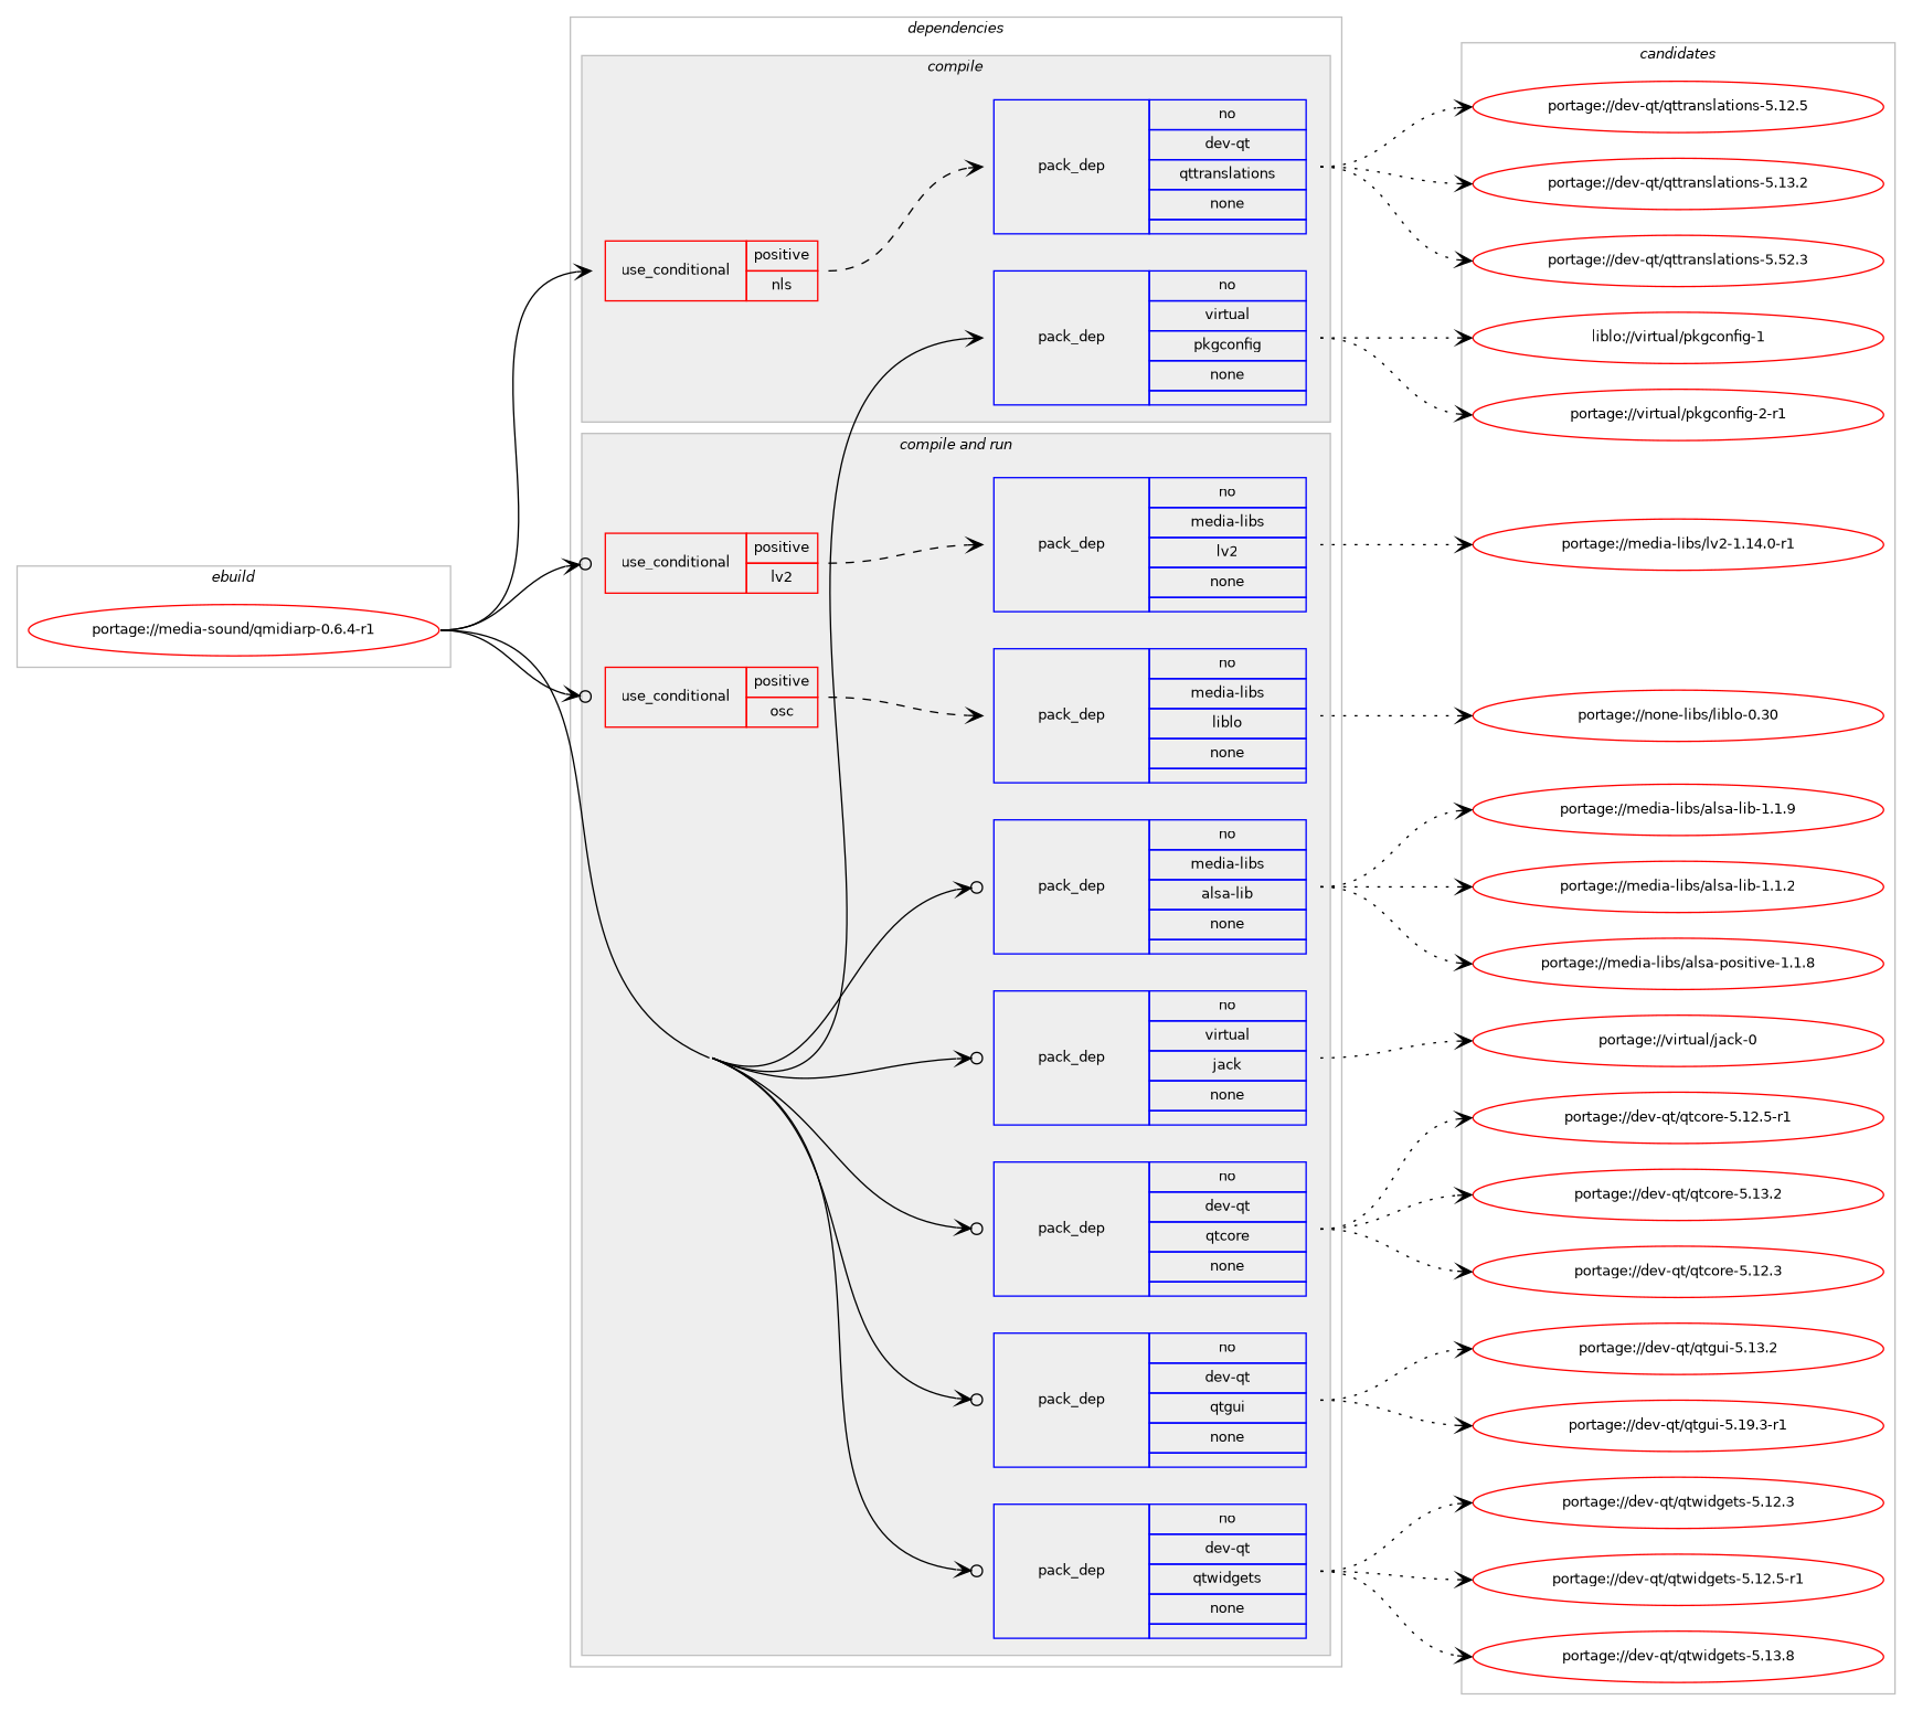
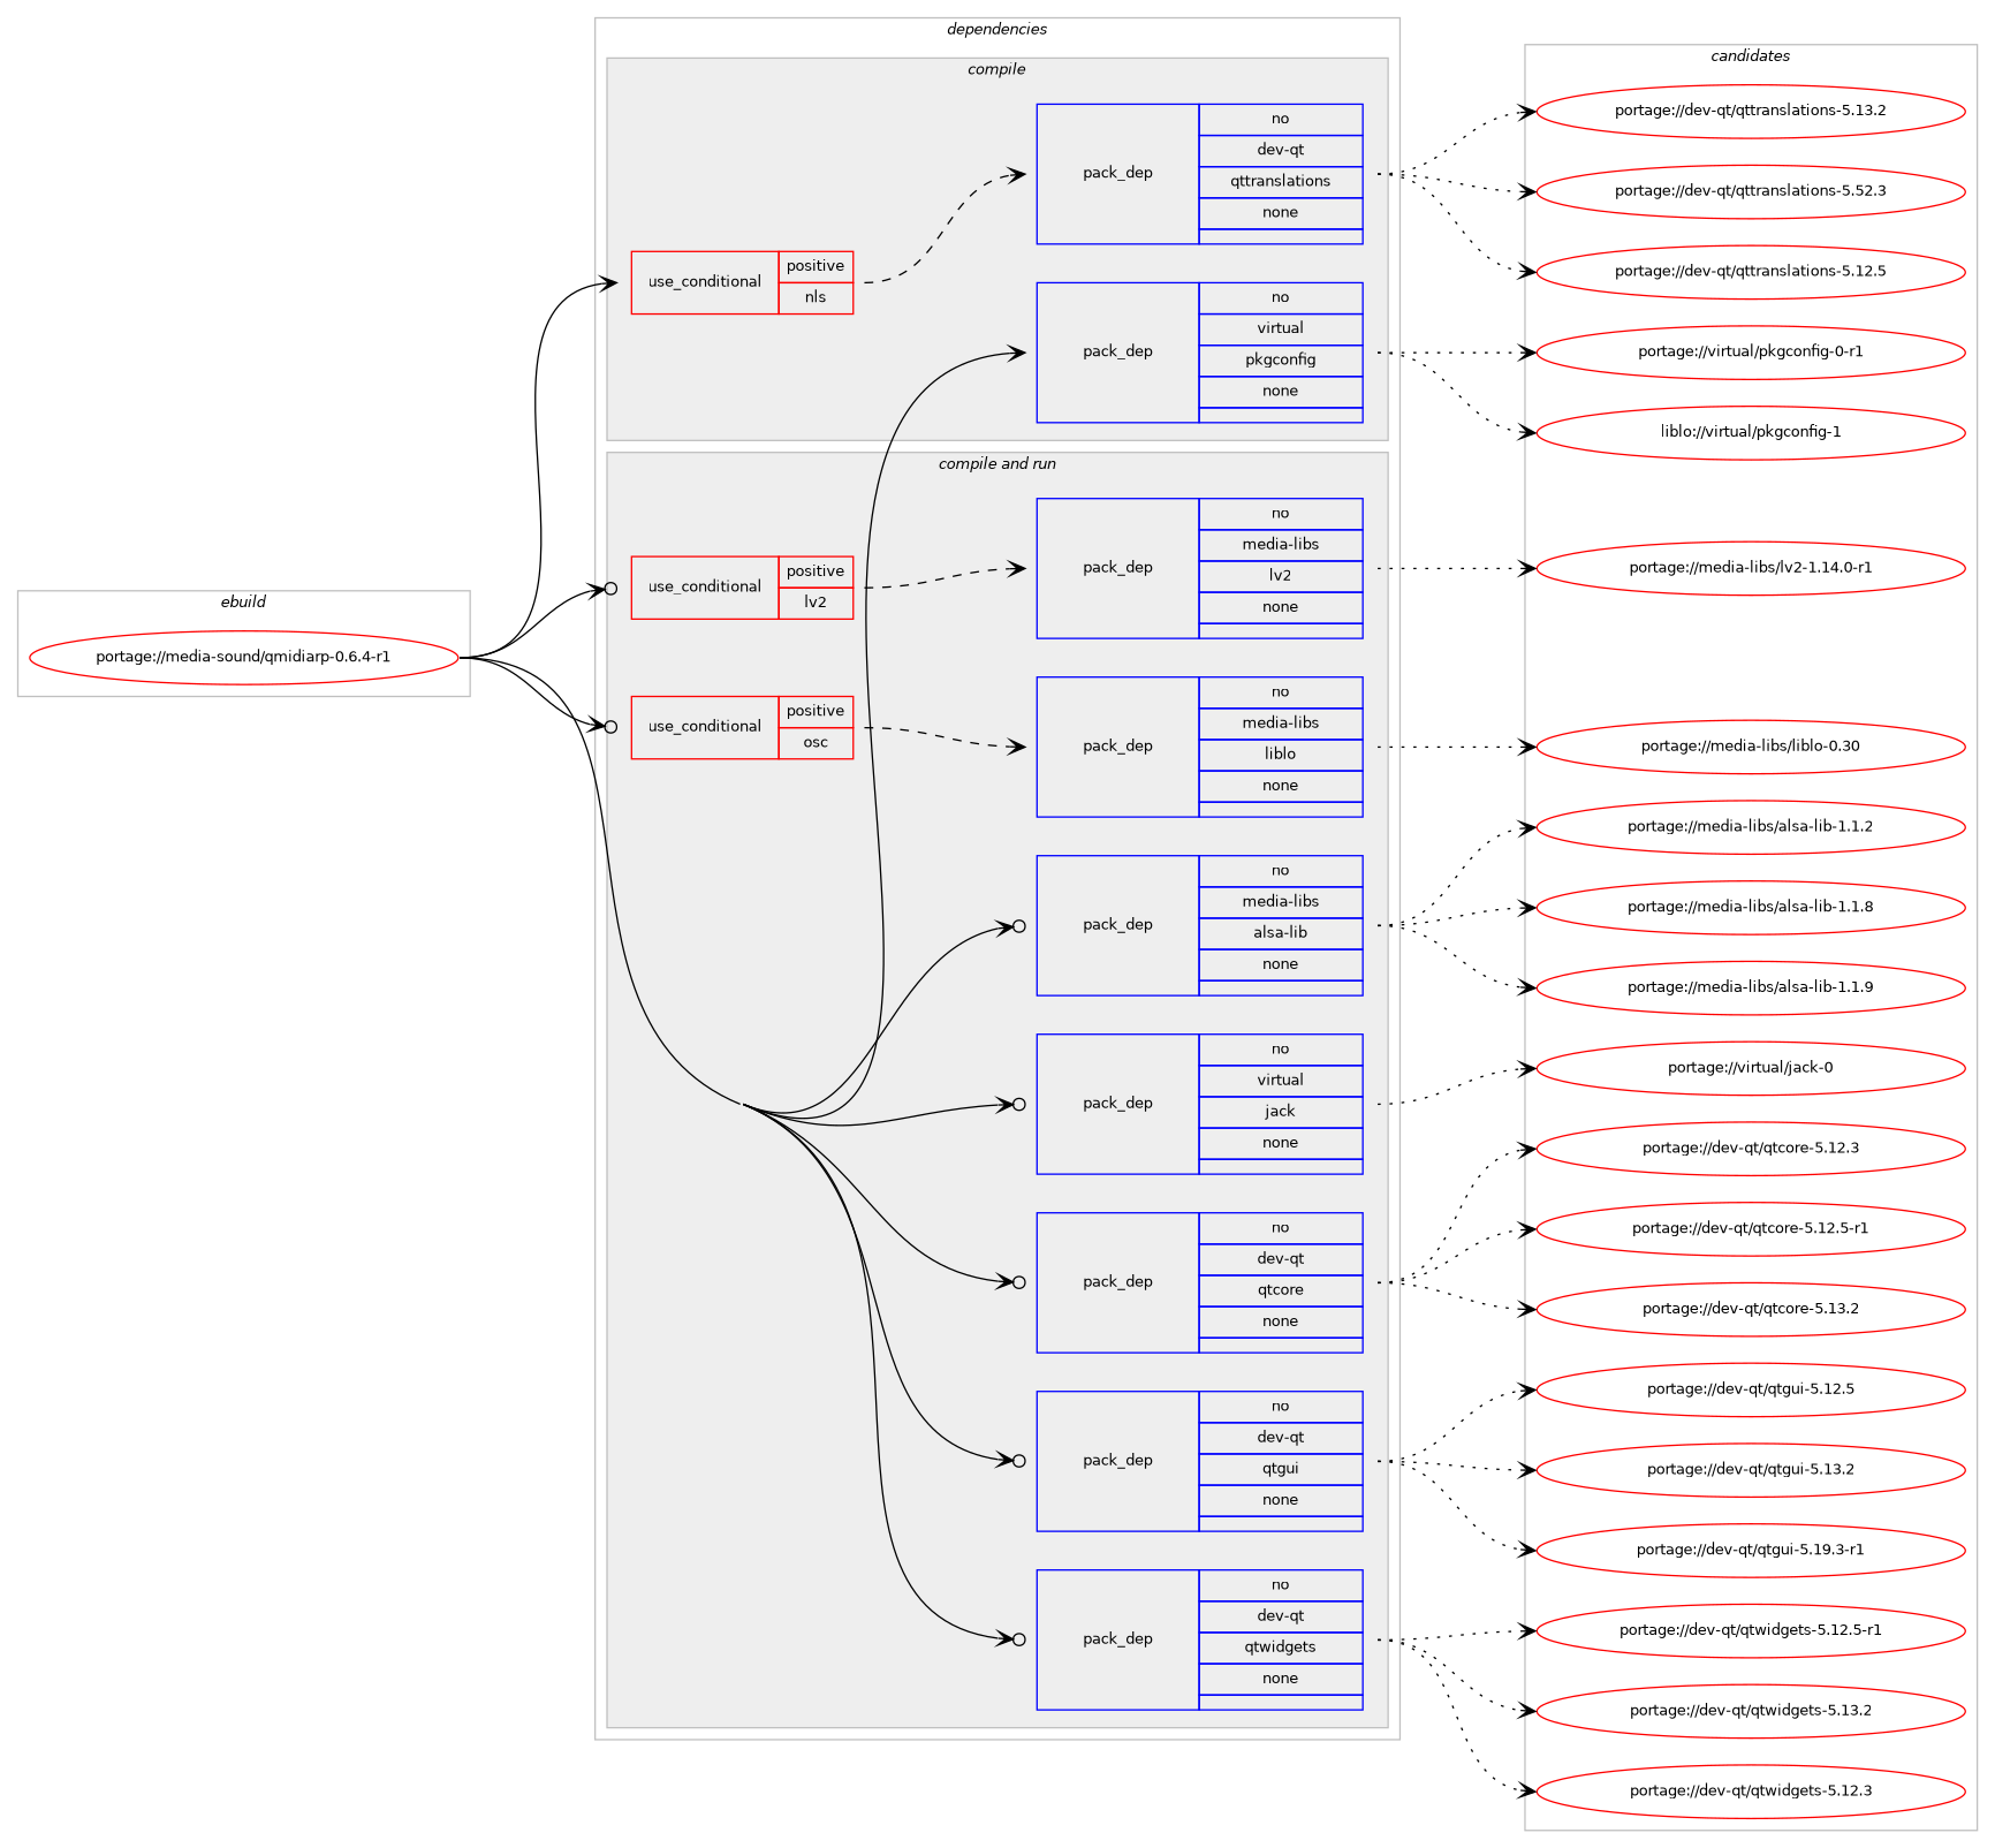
  digraph {
    compound=true
    concentrate=true
    fontname=Helvetica
    fontsize=10
    newrank=true
    rankdir=LR
    ranksep=1.5
    node [color=red fontname=Helvetica fontsize=10]
    edge [arrowhead=vee headport=w style=dotted tailport=e weight=100]
    n1 [label="portage://media-sound/qmidiarp-0.6.4-r1" width=4]
    n2 [color=blue label=<<TABLE BORDER="0" CELLBORDER="1" CELLSPACING="0" CELLPADDING="4" WIDTH="220"><TR><TD ROWSPAN="6" CELLPADDING="30">pack_dep</TD></TR><TR><TD WIDTH="110">no</TD></TR><TR><TD>dev-qt</TD></TR><TR><TD>qttranslations</TD></TR><TR><TD>none</TD></TR><TR><TD></TD></TR></TABLE>> shape=none]
    n3 [label=<<TABLE BORDER="0" CELLBORDER="1" CELLSPACING="0" CELLPADDING="4"><TR><TD ROWSPAN="3" CELLPADDING="10">use_conditional</TD></TR><TR><TD>positive</TD></TR><TR><TD>nls</TD></TR></TABLE>> shape=none]
    n4 [color=blue label=<<TABLE BORDER="0" CELLBORDER="1" CELLSPACING="0" CELLPADDING="4" WIDTH="220"><TR><TD ROWSPAN="6" CELLPADDING="30">pack_dep</TD></TR><TR><TD WIDTH="110">no</TD></TR><TR><TD>virtual</TD></TR><TR><TD>pkgconfig</TD></TR><TR><TD>none</TD></TR><TR><TD></TD></TR></TABLE>> shape=none]
    n5 [color=blue label=<<TABLE BORDER="0" CELLBORDER="1" CELLSPACING="0" CELLPADDING="4" WIDTH="220"><TR><TD ROWSPAN="6" CELLPADDING="30">pack_dep</TD></TR><TR><TD WIDTH="110">no</TD></TR><TR><TD>media-libs</TD></TR><TR><TD>lv2</TD></TR><TR><TD>none</TD></TR><TR><TD></TD></TR></TABLE>> shape=none]
    n6 [label=<<TABLE BORDER="0" CELLBORDER="1" CELLSPACING="0" CELLPADDING="4"><TR><TD ROWSPAN="3" CELLPADDING="10">use_conditional</TD></TR><TR><TD>positive</TD></TR><TR><TD>lv2</TD></TR></TABLE>> shape=none]
    n7 [color=blue label=<<TABLE BORDER="0" CELLBORDER="1" CELLSPACING="0" CELLPADDING="4" WIDTH="220"><TR><TD ROWSPAN="6" CELLPADDING="30">pack_dep</TD></TR><TR><TD WIDTH="110">no</TD></TR><TR><TD>virtual</TD></TR><TR><TD>jack</TD></TR><TR><TD>none</TD></TR><TR><TD></TD></TR></TABLE>> shape=none]
    n8 [color=blue label=<<TABLE BORDER="0" CELLBORDER="1" CELLSPACING="0" CELLPADDING="4" WIDTH="220"><TR><TD ROWSPAN="6" CELLPADDING="30">pack_dep</TD></TR><TR><TD WIDTH="110">no</TD></TR><TR><TD>media-libs</TD></TR><TR><TD>liblo</TD></TR><TR><TD>none</TD></TR><TR><TD></TD></TR></TABLE>> shape=none]
    n9 [label=<<TABLE BORDER="0" CELLBORDER="1" CELLSPACING="0" CELLPADDING="4"><TR><TD ROWSPAN="3" CELLPADDING="10">use_conditional</TD></TR><TR><TD>positive</TD></TR><TR><TD>osc</TD></TR></TABLE>> shape=none]
    n10 [color=blue label=<<TABLE BORDER="0" CELLBORDER="1" CELLSPACING="0" CELLPADDING="4" WIDTH="220"><TR><TD ROWSPAN="6" CELLPADDING="30">pack_dep</TD></TR><TR><TD WIDTH="110">no</TD></TR><TR><TD>dev-qt</TD></TR><TR><TD>qtcore</TD></TR><TR><TD>none</TD></TR><TR><TD></TD></TR></TABLE>> shape=none]
    n11 [color=blue label=<<TABLE BORDER="0" CELLBORDER="1" CELLSPACING="0" CELLPADDING="4" WIDTH="220"><TR><TD ROWSPAN="6" CELLPADDING="30">pack_dep</TD></TR><TR><TD WIDTH="110">no</TD></TR><TR><TD>dev-qt</TD></TR><TR><TD>qtgui</TD></TR><TR><TD>none</TD></TR><TR><TD></TD></TR></TABLE>> shape=none]
    n12 [color=blue label=<<TABLE BORDER="0" CELLBORDER="1" CELLSPACING="0" CELLPADDING="4" WIDTH="220"><TR><TD ROWSPAN="6" CELLPADDING="30">pack_dep</TD></TR><TR><TD WIDTH="110">no</TD></TR><TR><TD>dev-qt</TD></TR><TR><TD>qtwidgets</TD></TR><TR><TD>none</TD></TR><TR><TD></TD></TR></TABLE>> shape=none]
    n13 [color=blue label=<<TABLE BORDER="0" CELLBORDER="1" CELLSPACING="0" CELLPADDING="4" WIDTH="220"><TR><TD ROWSPAN="6" CELLPADDING="30">pack_dep</TD></TR><TR><TD WIDTH="110">no</TD></TR><TR><TD>media-libs</TD></TR><TR><TD>alsa-lib</TD></TR><TR><TD>none</TD></TR><TR><TD></TD></TR></TABLE>> shape=none]
    n14 [label="portage://dev-qt/qttranslations-5.52.3" width=4]
    n15 [label="portage://dev-qt/qttranslations-5.12.5" width=4]
    n16 [label="portage://dev-qt/qttranslations-5.13.2" width=4]
-   n17 [label="portage://virtual/pkgconfig-2-r1" width=4]
+   n17 [label="portage://virtual/pkgconfig-0-r1" width=4]
    n18 [label="liblo://virtual/pkgconfig-1" width=4]
    n19 [label="portage://media-libs/lv2-1.14.0-r1" width=4]
-   n20 [label="portage://none-libs/liblo-0.30" width=4]
+   n20 [label="portage://media-libs/liblo-0.30" width=4]
    n21 [label="portage://dev-qt/qtcore-5.12.3" width=4]
    n22 [label="portage://dev-qt/qtcore-5.12.5-r1" width=4]
    n23 [label="portage://dev-qt/qtcore-5.13.2" width=4]
    n24 [label="portage://dev-qt/qtgui-5.19.3-r1" width=4]
+   n25 [label="portage://dev-qt/qtgui-5.12.5" width=4]
    n26 [label="portage://dev-qt/qtgui-5.13.2" width=4]
    n27 [label="portage://dev-qt/qtwidgets-5.12.3" width=4]
    n28 [label="portage://dev-qt/qtwidgets-5.12.5-r1" width=4]
-   n29 [label="portage://dev-qt/qtwidgets-5.13.8" width=4]
+   n29 [label="portage://dev-qt/qtwidgets-5.13.2" width=4]
    n30 [label="portage://media-libs/alsa-lib-1.1.2" width=4]
-   n31 [label="portage://media-libs/alsa-positive-1.1.8" width=4]
+   n31 [label="portage://media-libs/alsa-lib-1.1.8" width=4]
    n32 [label="portage://media-libs/alsa-lib-1.1.9" width=4]
    n33 [label="portage://virtual/jack-0" width=4]
    subgraph cluster_1 {
      color=gray
      label=<<i>ebuild</i>>
      rank=same
      n1
    }
    subgraph cluster_2 {
      color=gray
      label=<<i>dependencies</i>>
      subgraph cluster_3 {
        color=gray
        fillcolor="#eeeeee"
        label=<<i>compile</i>>
        style=filled
        subgraph sub_4 {
          color=gray
          fillcolor="#eeeeee"
          label=<<i>compile</i>>
          style=filled
          n3
          subgraph sub_5 {
            color=gray
            fillcolor="#eeeeee"
            label=<<i>compile</i>>
            style=filled
            n2
          }
        }
        subgraph sub_6 {
          color=gray
          fillcolor="#eeeeee"
          label=<<i>compile</i>>
          style=filled
          n4
        }
      }
      subgraph cluster_7 {
        color=gray
        fillcolor="#eeeeee"
        label=<<i>compile and run</i>>
        style=filled
        subgraph sub_8 {
          color=gray
          fillcolor="#eeeeee"
          label=<<i>compile and run</i>>
          style=filled
          n6
          subgraph sub_9 {
            color=gray
            fillcolor="#eeeeee"
            label=<<i>compile and run</i>>
            style=filled
            n5
          }
        }
        subgraph sub_10 {
          color=gray
          fillcolor="#eeeeee"
          label=<<i>compile and run</i>>
          style=filled
          n7
        }
        subgraph sub_11 {
          color=gray
          fillcolor="#eeeeee"
          label=<<i>compile and run</i>>
          style=filled
          n9
          subgraph sub_12 {
            color=gray
            fillcolor="#eeeeee"
            label=<<i>compile and run</i>>
            style=filled
            n8
          }
        }
        subgraph sub_13 {
          color=gray
          fillcolor="#eeeeee"
          label=<<i>compile and run</i>>
          style=filled
          n10
        }
        subgraph sub_14 {
          color=gray
          fillcolor="#eeeeee"
          label=<<i>compile and run</i>>
          style=filled
          n11
        }
        subgraph sub_15 {
          color=gray
          fillcolor="#eeeeee"
          label=<<i>compile and run</i>>
          style=filled
          n12
        }
        subgraph sub_16 {
          color=gray
          fillcolor="#eeeeee"
          label=<<i>compile and run</i>>
          style=filled
          n13
        }
      }
      subgraph cluster_17 {
        color=gray
        fillcolor="#eeeeee"
        label=<<i>run</i>>
        style=filled
      }
    }
    subgraph cluster_18 {
      color=gray
      label=<<i>candidates</i>>
      rank=same
      subgraph sub_19 {
        color=black
        label=<<i>candidates</i>>
        nodesep=1
        rank=same
        n14
        n15
        n16
      }
      subgraph sub_20 {
        color=black
        label=<<i>candidates</i>>
        nodesep=1
        rank=same
        n17
        n18
      }
      subgraph sub_21 {
        color=black
        label=<<i>candidates</i>>
        nodesep=1
        rank=same
        n19
      }
      subgraph sub_22 {
        color=black
        label=<<i>candidates</i>>
        nodesep=1
        rank=same
        n20
      }
      subgraph sub_23 {
        color=black
        label=<<i>candidates</i>>
        nodesep=1
        rank=same
        n21
        n22
        n23
      }
      subgraph sub_24 {
        color=black
        label=<<i>candidates</i>>
        nodesep=1
        rank=same
        n24
+       n25
        n26
      }
      subgraph sub_25 {
        color=black
        label=<<i>candidates</i>>
        nodesep=1
        rank=same
        n27
        n28
        n29
      }
      subgraph sub_26 {
        color=black
        label=<<i>candidates</i>>
        nodesep=1
        rank=same
        n30
        n31
        n32
      }
      subgraph sub_27 {
        color=black
        label=<<i>candidates</i>>
        nodesep=1
        rank=same
        n33
      }
    }
    n1 -> n3 [style=solid weight=20]
    n1 -> n4 [style=solid weight=20]
    n1 -> n6 [arrowhead=odotvee style=solid weight=20]
    n1 -> n7 [arrowhead=odotvee style=solid weight=20]
    n1 -> n9 [arrowhead=odotvee style=solid weight=20]
    n1 -> n10 [arrowhead=odotvee style=solid weight=20]
    n1 -> n11 [arrowhead=odotvee style=solid weight=20]
    n1 -> n12 [arrowhead=odotvee style=solid weight=20]
    n1 -> n13 [arrowhead=odotvee style=solid weight=20]
    n2 -> n14
    n2 -> n15
    n2 -> n16
    n3 -> n2 [style=dashed weight=20]
    n4 -> n17
    n4 -> n18
    n5 -> n19
    n6 -> n5 [style=dashed weight=20]
    n7 -> n33
    n8 -> n20
    n9 -> n8 [style=dashed weight=20]
    n10 -> n21
    n10 -> n22
    n10 -> n23
    n11 -> n24
+   n11 -> n25
    n11 -> n26
    n12 -> n27
    n12 -> n28
    n12 -> n29
    n13 -> n30
    n13 -> n31
    n13 -> n32
  }
